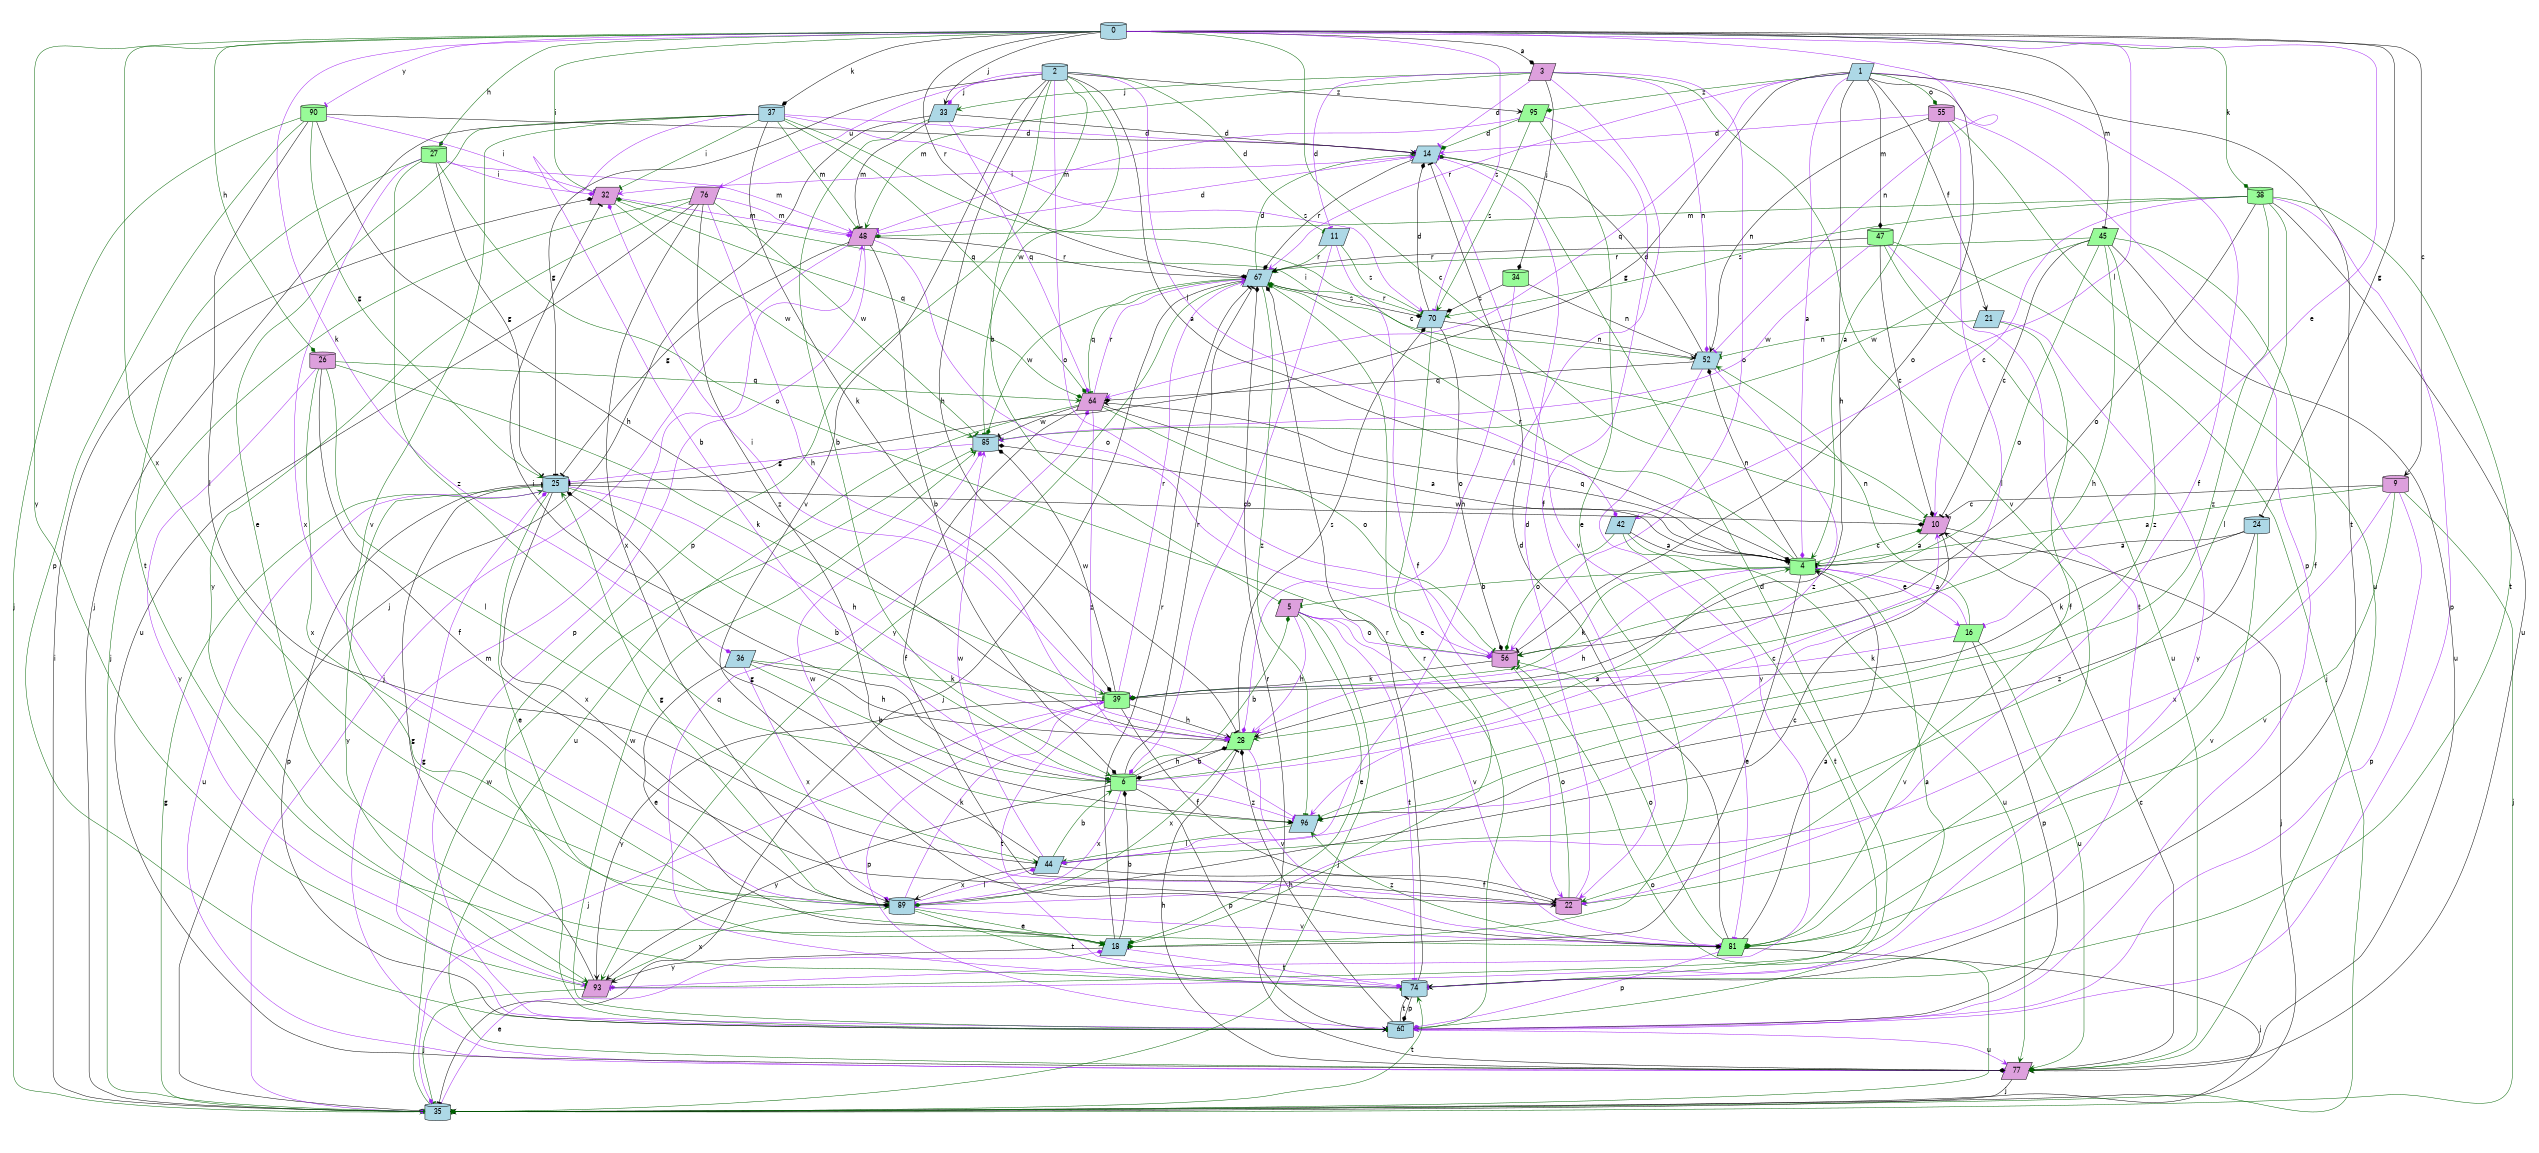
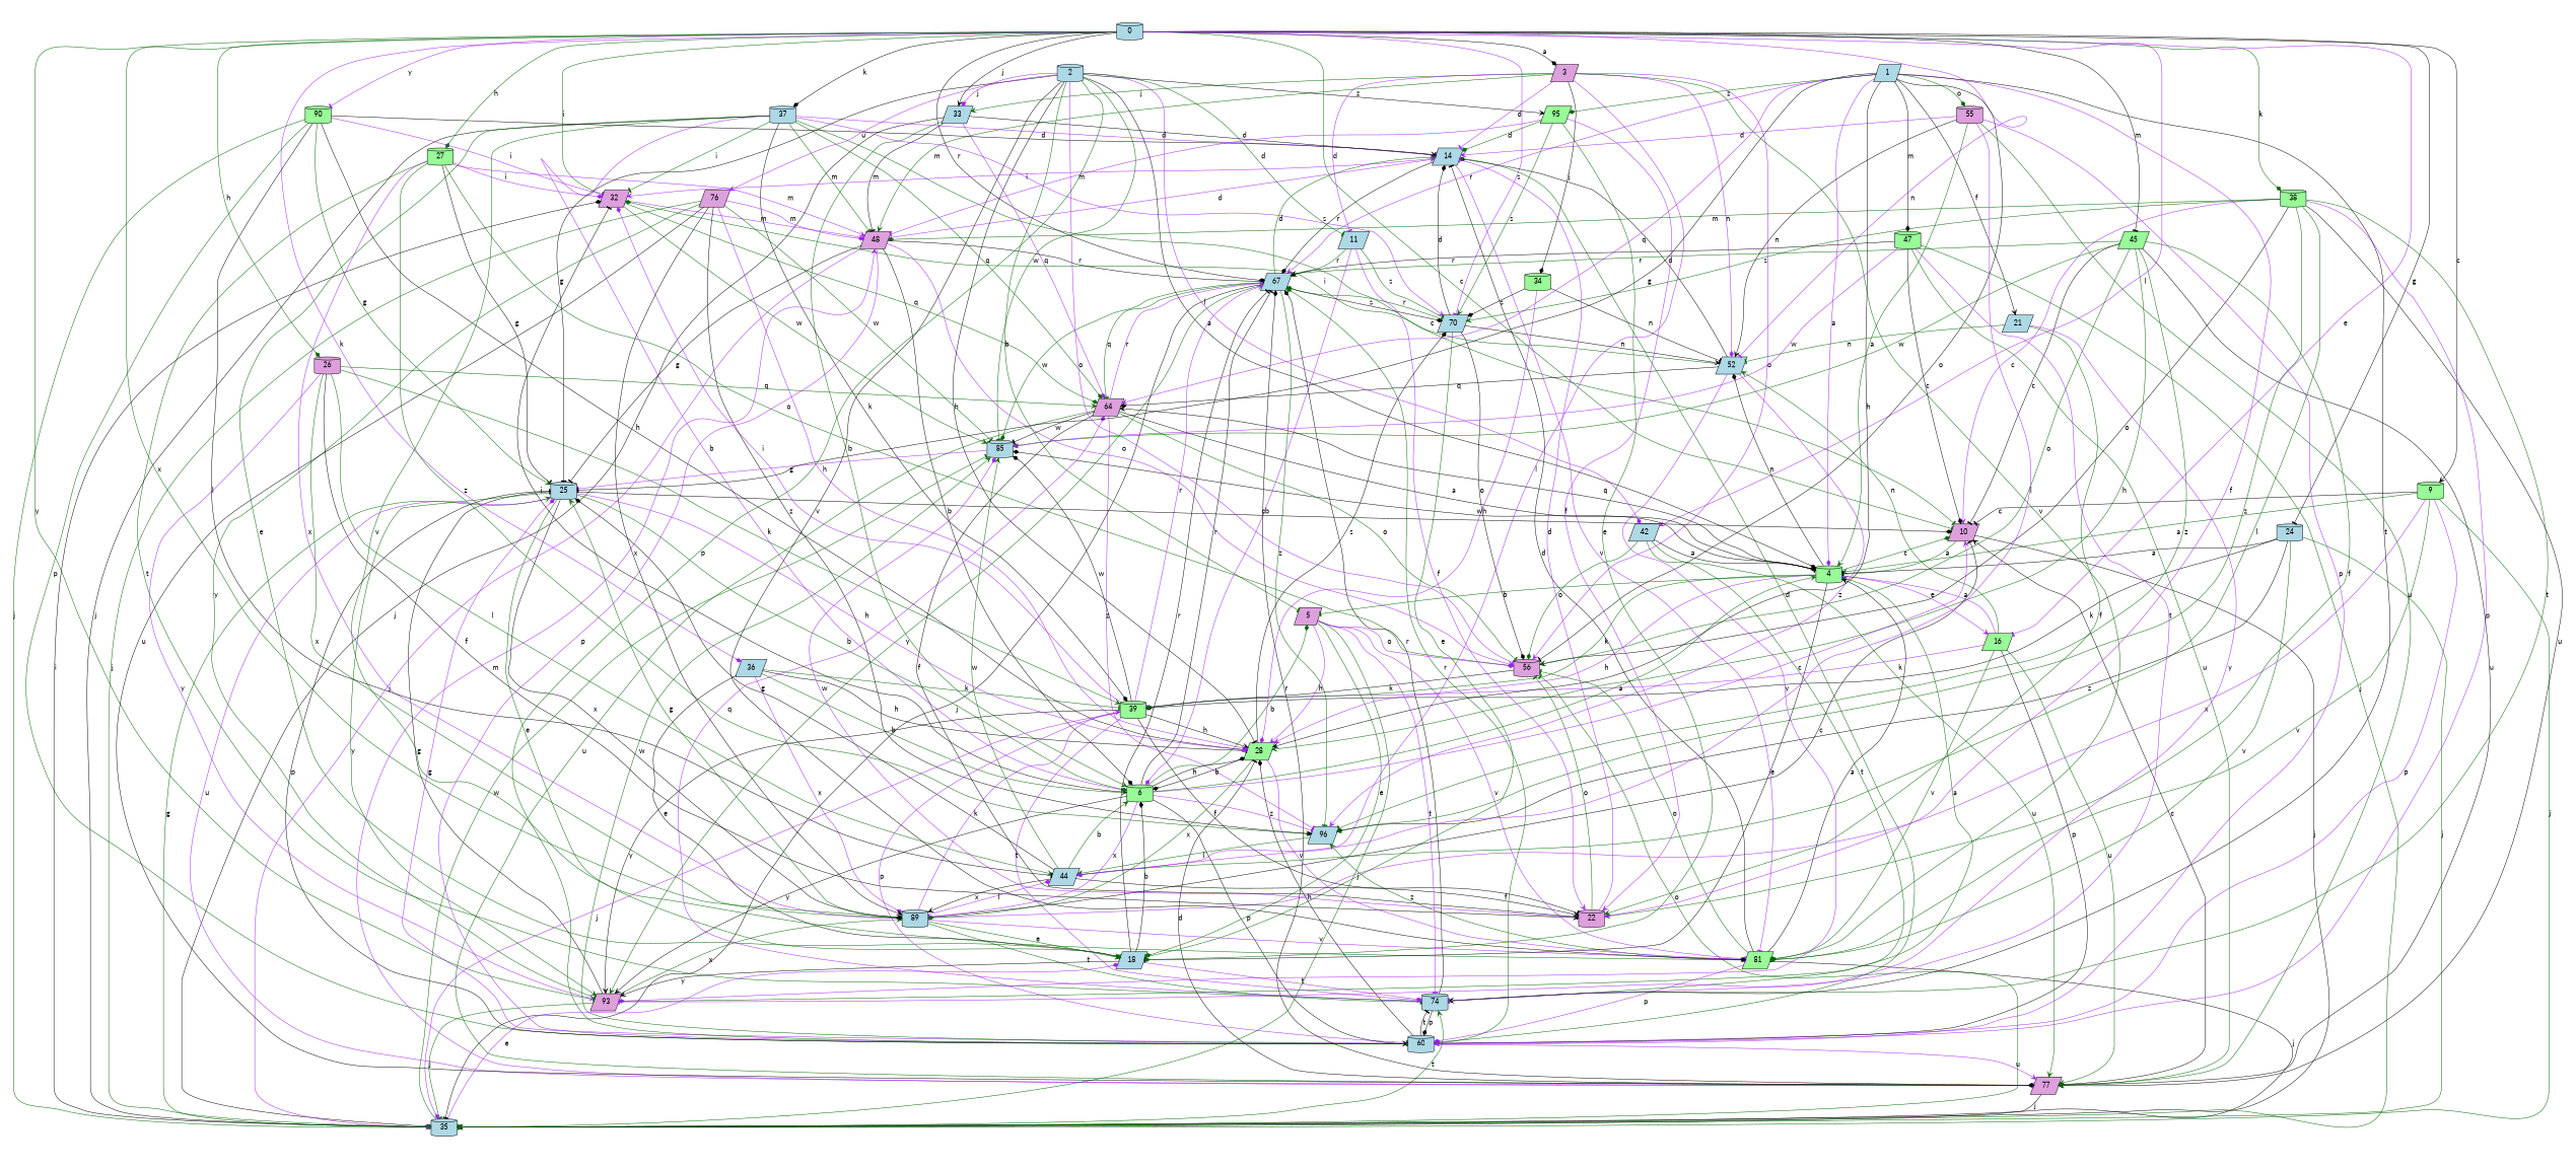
  strict digraph {
    fontname=Lato
    node [fillcolor=lightblue fontname=Lato shape=parallelogram style=filled]
    edge [arrowhead=diamond color=darkgreen fontname=Lato]
    0 [shape=cylinder]
    3 [fillcolor=plum]
-   9 [fillcolor=plum shape=cylinder]
+   9 [fillcolor=palegreen shape=cylinder]
    10 [fillcolor=plum]
    16 [fillcolor=palegreen]
    24 [shape=cylinder]
    26 [fillcolor=plum shape=cylinder]
    27 [fillcolor=palegreen shape=cylinder]
    32 [fillcolor=plum]
    33
    36
    37 [shape=cylinder]
    38 [fillcolor=palegreen shape=cylinder]
    42
    45 [fillcolor=palegreen]
    52
    67
    70
    89 [shape=cylinder]
    90 [fillcolor=palegreen shape=cylinder]
    93 [fillcolor=plum]
    56 [fillcolor=plum shape=cylinder]
    11
    81 [fillcolor=palegreen]
    14
    34 [fillcolor=palegreen shape=cylinder]
    44
    48 [fillcolor=plum]
    4 [fillcolor=palegreen shape=cylinder]
    60 [shape=cylinder]
    35 [shape=cylinder]
    39 [fillcolor=palegreen shape=cylinder]
    77 [fillcolor=plum]
    96
    22 [fillcolor=plum shape=cylinder]
    64 [fillcolor=plum]
    25 [shape=cylinder]
    74 [shape=cylinder]
    85 [shape=cylinder]
    6 [fillcolor=palegreen shape=cylinder]
    28 [fillcolor=palegreen]
    18
    1
    21
    47 [fillcolor=palegreen shape=cylinder]
    55 [fillcolor=plum shape=cylinder]
    95 [fillcolor=palegreen]
    5 [fillcolor=plum]
    2 [shape=cylinder]
    76 [fillcolor=plum]
    0 -> 3 [color=black label=a]
    0 -> 9 [arrowhead=vee color=black label=c]
    0 -> 10 [arrowhead=tee label=c]
    0 -> 16 [arrowhead=tee color=purple label=e]
    0 -> 24 [arrowhead=tee color=black label=g]
    0 -> 26 [label=h]
    0 -> 27 [label=h]
    0 -> 32 [arrowhead=tee label=i]
    0 -> 33 [arrowhead=vee color=black label=j]
    0 -> 36 [color=purple label=k]
    0 -> 37 [color=black label=k]
    0 -> 38 [label=k]
    0 -> 42 [arrowhead=vee color=purple label=l]
    0 -> 45 [arrowhead=tee color=black label=m]
    0 -> 52 [arrowhead=tee color=purple label=n]
    0 -> 67 [color=black label=r]
    0 -> 70 [arrowhead=tee color=purple label=s]
    0 -> 89 [arrowhead=tee label=x]
    0 -> 90 [arrowhead=tee color=purple label=y]
    0 -> 93 [arrowhead=tee label=y]
    3 -> 33 [arrowhead=vee label=j]
    3 -> 52 [color=purple label=n]
    3 -> 56 [arrowhead=vee color=purple label=o]
    3 -> 11 [arrowhead=tee color=purple label=d]
    3 -> 81 [label=v]
    3 -> 14 [arrowhead=tee color=purple label=d]
    3 -> 34 [color=black label=j]
    3 -> 44 [arrowhead=vee color=purple label=l]
    3 -> 48 [arrowhead=vee label=m]
    9 -> 10 [arrowhead=tee color=black label=c]
    9 -> 89 [arrowhead=tee color=purple label=x]
    9 -> 81 [label=v]
    9 -> 4 [arrowhead=vee label=a]
    9 -> 60 [color=purple label=p]
    9 -> 35 [label=j]
    10 -> 4 [arrowhead=tee label=a]
    10 -> 35 [arrowhead=vee color=black label=j]
    16 -> 52 [arrowhead=vee label=n]
    16 -> 81 [label=v]
    16 -> 4 [arrowhead=tee color=purple label=a]
    16 -> 60 [arrowhead=vee color=black label=p]
    16 -> 39 [arrowhead=tee color=purple label=k]
    16 -> 77 [arrowhead=vee label=u]
    24 -> 81 [arrowhead=tee label=v]
    24 -> 4 [arrowhead=tee color=black label=a]
+   24 -> 35 [label=j]
    24 -> 39 [color=black label=k]
    24 -> 96 [color=black label=z]
    26 -> 89 [arrowhead=tee label=x]
    26 -> 93 [arrowhead=vee color=purple label=y]
    26 -> 44 [arrowhead=vee label=l]
    26 -> 39 [arrowhead=vee label=k]
    26 -> 22 [arrowhead=vee color=black label=f]
    26 -> 64 [arrowhead=vee label=q]
    27 -> 32 [color=purple label=i]
    27 -> 89 [color=purple label=x]
    27 -> 56 [label=o]
    27 -> 48 [arrowhead=vee color=purple label=m]
    27 -> 96 [label=z]
    27 -> 25 [arrowhead=tee color=black label=g]
    27 -> 74 [arrowhead=tee label=t]
    32 -> 48 [arrowhead=tee color=purple label=m]
    32 -> 64 [label=q]
    32 -> 85 [arrowhead=vee label=w]
    33 -> 14 [arrowhead=tee color=black label=d]
    33 -> 48 [arrowhead=tee color=black label=m]
    33 -> 35 [color=black label=j]
    33 -> 64 [color=purple label=q]
    33 -> 6 [arrowhead=vee label=b]
    36 -> 89 [color=purple label=x]
    36 -> 39 [arrowhead=tee label=k]
    36 -> 6 [arrowhead=vee label=b]
    36 -> 28 [arrowhead=tee color=black label=h]
    36 -> 18 [arrowhead=vee color=black label=e]
    37 -> 10 [arrowhead=tee label=c]
    37 -> 32 [arrowhead=tee label=i]
    37 -> 70 [arrowhead=vee color=purple label=s]
    37 -> 81 [arrowhead=vee label=v]
    37 -> 14 [arrowhead=tee color=purple label=d]
    37 -> 48 [arrowhead=tee label=m]
    37 -> 35 [color=black label=j]
    37 -> 39 [color=black label=k]
    37 -> 64 [label=q]
    37 -> 6 [color=purple label=b]
    37 -> 18 [arrowhead=tee label=e]
    38 -> 10 [arrowhead=vee color=purple label=c]
    38 -> 70 [arrowhead=vee label=s]
    38 -> 56 [arrowhead=vee color=black label=o]
    38 -> 44 [arrowhead=vee label=l]
    38 -> 48 [label=m]
    38 -> 60 [color=purple label=p]
    38 -> 77 [arrowhead=vee color=black label=u]
    38 -> 96 [arrowhead=vee label=z]
    38 -> 74 [arrowhead=vee label=t]
    42 -> 56 [label=o]
    42 -> 4 [color=black label=a]
    42 -> 77 [arrowhead=vee label=u]
    42 -> 74 [arrowhead=tee label=t]
    45 -> 10 [arrowhead=tee color=black label=c]
    45 -> 67 [arrowhead=vee label=r]
    45 -> 56 [arrowhead=vee label=o]
    45 -> 77 [color=black label=u]
    45 -> 96 [arrowhead=tee label=z]
    45 -> 22 [arrowhead=vee label=f]
    45 -> 85 [label=w]
    45 -> 28 [arrowhead=vee label=h]
    52 -> 32 [label=i]
    52 -> 93 [color=purple label=y]
    52 -> 14 [color=black label=d]
    52 -> 96 [arrowhead=vee color=purple label=z]
    52 -> 64 [color=black label=q]
    67 -> 70 [color=black label=s]
    67 -> 93 [arrowhead=vee label=y]
    67 -> 14 [arrowhead=vee label=d]
    67 -> 35 [arrowhead=tee color=black label=j]
    67 -> 96 [arrowhead=tee label=z]
    67 -> 64 [arrowhead=tee label=q]
    67 -> 85 [label=w]
    70 -> 52 [arrowhead=vee color=black label=n]
    70 -> 67 [label=r]
    70 -> 56 [color=black label=o]
    70 -> 14 [color=black label=d]
    70 -> 18 [arrowhead=tee label=e]
    89 -> 10 [arrowhead=tee color=black label=c]
    89 -> 81 [arrowhead=tee color=purple label=v]
    89 -> 44 [color=purple label=l]
    89 -> 39 [arrowhead=vee color=purple label=k]
    89 -> 25 [arrowhead=vee label=g]
    89 -> 74 [arrowhead=tee label=t]
    89 -> 18 [arrowhead=vee label=e]
    90 -> 32 [arrowhead=tee color=purple label=i]
    90 -> 14 [arrowhead=vee color=black label=d]
    90 -> 44 [arrowhead=tee color=black label=l]
    90 -> 60 [arrowhead=tee label=p]
    90 -> 35 [arrowhead=vee label=j]
    90 -> 25 [arrowhead=vee label=g]
    90 -> 28 [arrowhead=vee color=black label=h]
    93 -> 89 [arrowhead=vee label=x]
    93 -> 4 [arrowhead=vee label=a]
    93 -> 35 [arrowhead=tee label=j]
    93 -> 25 [arrowhead=tee color=black label=g]
    56 -> 39 [color=black label=k]
    11 -> 67 [label=r]
    11 -> 70 [arrowhead=tee label=s]
    11 -> 22 [arrowhead=vee color=purple label=f]
    11 -> 6 [color=purple label=b]
    81 -> 56 [arrowhead=tee label=o]
    81 -> 14 [arrowhead=tee color=black label=d]
    81 -> 4 [arrowhead=vee color=black label=a]
    81 -> 60 [color=purple label=p]
    81 -> 35 [arrowhead=tee color=black label=j]
    81 -> 96 [arrowhead=vee label=z]
    14 -> 32 [arrowhead=vee color=purple label=i]
    14 -> 67 [color=black label=r]
    14 -> 81 [arrowhead=tee color=purple label=v]
    34 -> 52 [arrowhead=tee color=black label=n]
    34 -> 70 [color=black label=s]
    34 -> 28 [color=purple label=h]
    44 -> 89 [arrowhead=vee color=black label=x]
    44 -> 22 [arrowhead=vee color=black label=f]
    44 -> 25 [color=black label=g]
-   44 -> 85 [arrowhead=vee color=purple label=w]
+   44 -> 85 [arrowhead=vee label=w]
    44 -> 6 [arrowhead=vee label=b]
    48 -> 67 [arrowhead=tee color=black label=r]
    48 -> 56 [arrowhead=vee color=purple label=o]
    48 -> 14 [arrowhead=vee color=purple label=d]
    48 -> 60 [arrowhead=vee color=purple label=p]
    48 -> 35 [color=purple label=j]
    48 -> 25 [arrowhead=tee color=black label=g]
    48 -> 6 [color=black label=b]
    4 -> 10 [label=c]
    4 -> 16 [arrowhead=vee color=purple label=e]
    4 -> 52 [color=black label=n]
-   4 -> 67 [arrowhead=vee label=r]
    4 -> 39 [label=k]
    4 -> 64 [arrowhead=vee color=black label=q]
    4 -> 85 [color=black label=w]
    4 -> 28 [arrowhead=vee color=purple label=h]
    4 -> 18 [arrowhead=tee color=black label=e]
    4 -> 5 [arrowhead=tee label=b]
    60 -> 67 [label=r]
    60 -> 14 [arrowhead=vee label=d]
    60 -> 77 [arrowhead=vee color=purple label=u]
    60 -> 25 [color=purple label=g]
    60 -> 74 [arrowhead=tee color=black label=t]
    60 -> 85 [arrowhead=vee label=w]
    60 -> 28 [color=black label=h]
    35 -> 32 [color=black label=i]
    35 -> 56 [arrowhead=tee label=o]
    35 -> 25 [arrowhead=vee label=g]
    35 -> 74 [arrowhead=vee label=t]
    35 -> 85 [arrowhead=tee label=w]
    35 -> 18 [color=purple label=e]
    39 -> 32 [color=purple label=i]
    39 -> 67 [arrowhead=vee color=purple label=r]
    39 -> 93 [arrowhead=vee color=black label=y]
    39 -> 60 [arrowhead=tee color=purple label=p]
    39 -> 35 [color=purple label=j]
    39 -> 22 [arrowhead=tee color=black label=f]
    39 -> 74 [arrowhead=vee color=purple label=t]
    39 -> 85 [color=black label=w]
    39 -> 28 [arrowhead=vee color=black label=h]
    77 -> 10 [arrowhead=vee color=black label=c]
    77 -> 67 [color=black label=r]
    77 -> 48 [arrowhead=vee color=purple label=m]
    77 -> 35 [arrowhead=vee color=black label=j]
-   77 -> 28 [arrowhead=tee color=black label=h]
+   77 -> 28 [arrowhead=tee color=black label=d]
    96 -> 44 [arrowhead=vee label=l]
    22 -> 56 [arrowhead=tee label=o]
    22 -> 14 [arrowhead=tee color=purple label=d]
    22 -> 85 [color=purple label=w]
    64 -> 67 [arrowhead=vee color=purple label=r]
    64 -> 56 [arrowhead=tee label=o]
    64 -> 4 [arrowhead=tee color=black label=a]
    64 -> 77 [label=u]
    64 -> 96 [arrowhead=tee color=purple label=z]
    64 -> 22 [arrowhead=tee color=black label=f]
    64 -> 85 [arrowhead=tee color=black label=w]
    25 -> 10 [color=black label=c]
    25 -> 89 [color=black label=x]
    25 -> 93 [arrowhead=vee label=y]
    25 -> 60 [arrowhead=tee color=black label=p]
    25 -> 77 [arrowhead=tee color=purple label=u]
    25 -> 6 [label=b]
    25 -> 28 [color=purple label=h]
    25 -> 18 [label=e]
    74 -> 67 [color=black label=r]
    74 -> 60 [color=black label=p]
    74 -> 64 [color=purple label=q]
    85 -> 25 [arrowhead=tee color=purple label=g]
    6 -> 10 [arrowhead=vee color=purple label=c]
    6 -> 32 [arrowhead=tee color=black label=i]
    6 -> 67 [arrowhead=tee color=black label=r]
    6 -> 89 [arrowhead=tee color=purple label=x]
    6 -> 93 [arrowhead=vee color=black label=y]
    6 -> 4 [arrowhead=vee label=a]
    6 -> 60 [arrowhead=vee color=black label=p]
    6 -> 96 [arrowhead=tee color=purple label=z]
    6 -> 28 [color=black label=h]
    6 -> 5 [label=b]
    28 -> 70 [color=black label=s]
    28 -> 89 [label=x]
    28 -> 81 [color=purple label=v]
    28 -> 6 [color=black label=b]
    18 -> 67 [arrowhead=tee color=black label=r]
    18 -> 93 [arrowhead=vee color=black label=y]
    18 -> 74 [color=purple label=t]
    18 -> 6 [color=black label=b]
    1 -> 67 [arrowhead=vee color=purple label=r]
    1 -> 56 [arrowhead=tee color=black label=o]
    1 -> 4 [color=purple label=a]
    1 -> 22 [color=purple label=f]
    1 -> 64 [arrowhead=vee color=purple label=q]
    1 -> 25 [arrowhead=tee color=black label=g]
    1 -> 74 [arrowhead=vee color=black label=t]
    1 -> 28 [arrowhead=vee color=black label=h]
    1 -> 21 [arrowhead=vee color=black label=f]
    1 -> 47 [color=black label=m]
    1 -> 55 [label=o]
    1 -> 95 [label=z]
    21 -> 52 [arrowhead=tee label=n]
    21 -> 93 [arrowhead=tee color=purple label=y]
    21 -> 22 [arrowhead=vee label=f]
    47 -> 10 [color=black label=c]
    47 -> 67 [arrowhead=vee color=black label=r]
    47 -> 35 [arrowhead=tee label=j]
    47 -> 77 [arrowhead=vee label=u]
    47 -> 74 [arrowhead=tee color=purple label=t]
    47 -> 85 [arrowhead=vee color=purple label=w]
    55 -> 52 [arrowhead=vee color=black label=n]
    55 -> 14 [arrowhead=vee color=purple label=d]
    55 -> 44 [color=purple label=l]
    55 -> 4 [arrowhead=vee label=a]
    55 -> 60 [arrowhead=vee color=purple label=p]
    55 -> 77 [label=u]
    95 -> 70 [arrowhead=vee label=s]
    95 -> 14 [label=d]
    95 -> 48 [arrowhead=tee color=purple label=m]
    95 -> 22 [arrowhead=vee color=purple label=f]
    95 -> 18 [label=e]
    5 -> 56 [color=purple label=o]
    5 -> 81 [arrowhead=tee color=purple label=v]
    5 -> 35 [label=j]
    5 -> 74 [arrowhead=tee color=purple label=t]
    5 -> 28 [arrowhead=vee color=purple label=h]
    5 -> 18 [label=e]
    2 -> 33 [color=purple label=j]
    2 -> 42 [color=purple label=l]
    2 -> 56 [arrowhead=tee color=purple label=o]
    2 -> 11 [arrowhead=tee label=d]
    2 -> 81 [color=black label=v]
    2 -> 4 [color=black label=a]
    2 -> 60 [arrowhead=tee label=p]
    2 -> 25 [arrowhead=tee color=black label=g]
    2 -> 85 [arrowhead=tee label=w]
    2 -> 28 [arrowhead=tee color=black label=h]
    2 -> 95 [arrowhead=vee color=black label=z]
    2 -> 5 [arrowhead=tee label=b]
    2 -> 76 [arrowhead=vee color=purple label=u]
    76 -> 89 [arrowhead=vee color=black label=x]
    76 -> 93 [arrowhead=tee label=y]
    76 -> 48 [color=purple label=m]
    76 -> 35 [arrowhead=tee label=j]
    76 -> 77 [color=black label=u]
    76 -> 96 [arrowhead=vee color=black label=z]
    76 -> 85 [arrowhead=tee label=w]
    76 -> 28 [arrowhead=vee color=purple label=h]
  }
